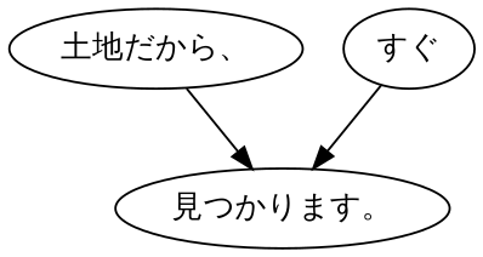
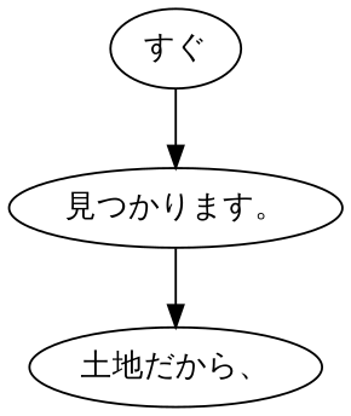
  digraph {
    fontname="Fira Sans"
    node [fontname="Fira Sans"]
    edge [fontname="Fira Sans"]
    n1 [label="土地だから、"]
    n2 [label="見つかります。"]
    n3 [label="すぐ"]
-   n1 -> n2
+   n2 -> n1
    n3 -> n2
  }
